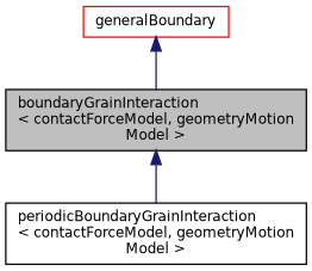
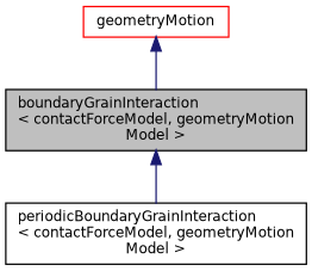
  digraph {
    node [color=black fillcolor=white fontname=Helvetica fontsize=10 shape=record style=filled]
    edge [color=midnightblue dir=back fontname=Helvetica fontsize=10 labelfontname=Helvetica labelfontsize=10 style=solid]
    n1 [fillcolor=grey75 fontcolor=black height=0.2 label="boundaryGrainInteraction\l\< contactForceModel, geometryMotion\lModel \>" width=0.4]
    n2 [height=0.2 label="periodicBoundaryGrainInteraction\l\< contactForceModel, geometryMotion\lModel \>" width=0.4]
-   n3 [color=red height=0.2 label=generalBoundary width=0.4]
+   n3 [color=red height=0.2 label=geometryMotion width=0.4]
    n1 -> n2
    n3 -> n1
  }
